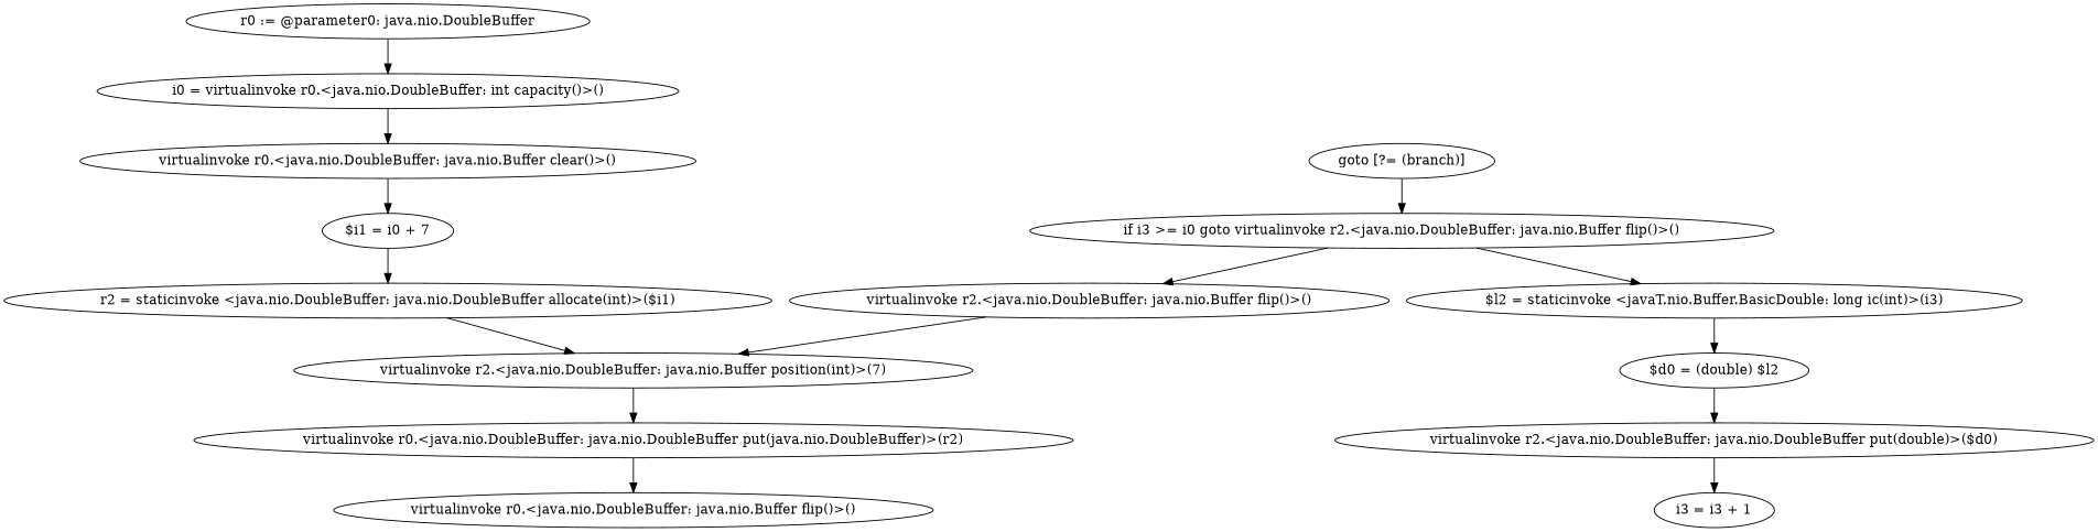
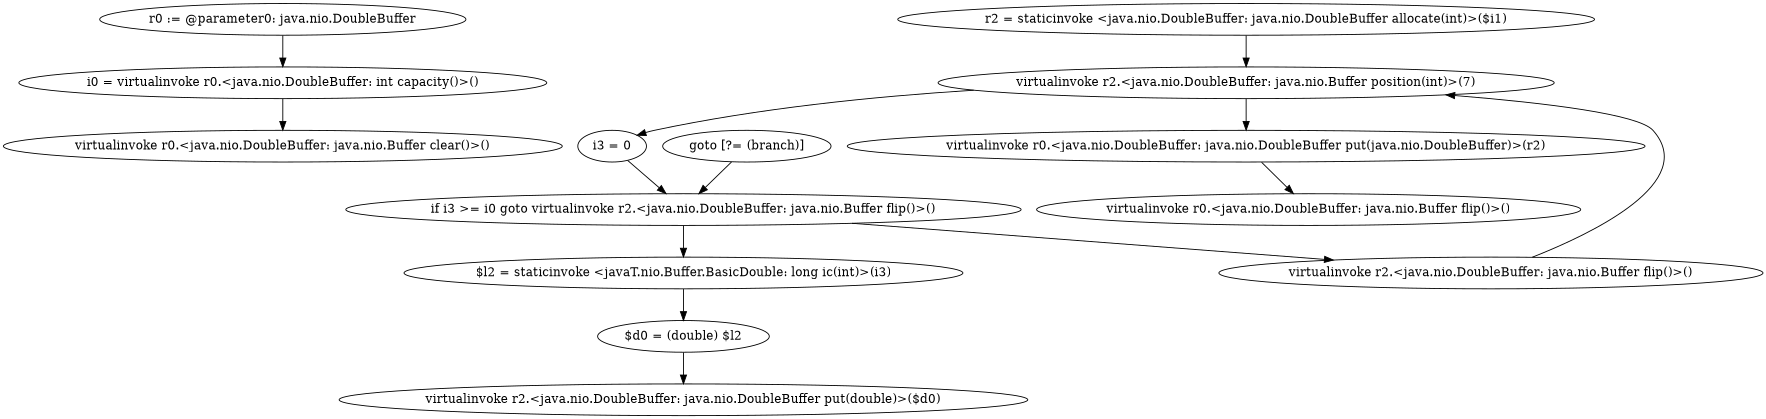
  digraph {
    "r0 := @parameter0: java.nio.DoubleBuffer"
    "i0 = virtualinvoke r0.<java.nio.DoubleBuffer: int capacity()>()"
    "virtualinvoke r0.<java.nio.DoubleBuffer: java.nio.Buffer clear()>()"
-   "$i1 = i0 + 7"
    "r2 = staticinvoke <java.nio.DoubleBuffer: java.nio.DoubleBuffer allocate(int)>($i1)"
    "virtualinvoke r2.<java.nio.DoubleBuffer: java.nio.Buffer position(int)>(7)"
+   "i3 = 0"
    "virtualinvoke r0.<java.nio.DoubleBuffer: java.nio.DoubleBuffer put(java.nio.DoubleBuffer)>(r2)"
    "if i3 >= i0 goto virtualinvoke r2.<java.nio.DoubleBuffer: java.nio.Buffer flip()>()"
    "virtualinvoke r0.<java.nio.DoubleBuffer: java.nio.Buffer flip()>()"
    "$l2 = staticinvoke <javaT.nio.Buffer.BasicDouble: long ic(int)>(i3)"
    "virtualinvoke r2.<java.nio.DoubleBuffer: java.nio.Buffer flip()>()"
    "$d0 = (double) $l2"
    "virtualinvoke r2.<java.nio.DoubleBuffer: java.nio.DoubleBuffer put(double)>($d0)"
-   "i3 = i3 + 1"
    "goto [?= (branch)]"
    "r0 := @parameter0: java.nio.DoubleBuffer" -> "i0 = virtualinvoke r0.<java.nio.DoubleBuffer: int capacity()>()"
    "i0 = virtualinvoke r0.<java.nio.DoubleBuffer: int capacity()>()" -> "virtualinvoke r0.<java.nio.DoubleBuffer: java.nio.Buffer clear()>()"
-   "virtualinvoke r0.<java.nio.DoubleBuffer: java.nio.Buffer clear()>()" -> "$i1 = i0 + 7"
-   "$i1 = i0 + 7" -> "r2 = staticinvoke <java.nio.DoubleBuffer: java.nio.DoubleBuffer allocate(int)>($i1)"
    "r2 = staticinvoke <java.nio.DoubleBuffer: java.nio.DoubleBuffer allocate(int)>($i1)" -> "virtualinvoke r2.<java.nio.DoubleBuffer: java.nio.Buffer position(int)>(7)"
+   "virtualinvoke r2.<java.nio.DoubleBuffer: java.nio.Buffer position(int)>(7)" -> "i3 = 0"
    "virtualinvoke r2.<java.nio.DoubleBuffer: java.nio.Buffer position(int)>(7)" -> "virtualinvoke r0.<java.nio.DoubleBuffer: java.nio.DoubleBuffer put(java.nio.DoubleBuffer)>(r2)"
+   "i3 = 0" -> "if i3 >= i0 goto virtualinvoke r2.<java.nio.DoubleBuffer: java.nio.Buffer flip()>()"
    "virtualinvoke r0.<java.nio.DoubleBuffer: java.nio.DoubleBuffer put(java.nio.DoubleBuffer)>(r2)" -> "virtualinvoke r0.<java.nio.DoubleBuffer: java.nio.Buffer flip()>()"
    "if i3 >= i0 goto virtualinvoke r2.<java.nio.DoubleBuffer: java.nio.Buffer flip()>()" -> "$l2 = staticinvoke <javaT.nio.Buffer.BasicDouble: long ic(int)>(i3)"
    "if i3 >= i0 goto virtualinvoke r2.<java.nio.DoubleBuffer: java.nio.Buffer flip()>()" -> "virtualinvoke r2.<java.nio.DoubleBuffer: java.nio.Buffer flip()>()"
    "$l2 = staticinvoke <javaT.nio.Buffer.BasicDouble: long ic(int)>(i3)" -> "$d0 = (double) $l2"
    "virtualinvoke r2.<java.nio.DoubleBuffer: java.nio.Buffer flip()>()" -> "virtualinvoke r2.<java.nio.DoubleBuffer: java.nio.Buffer position(int)>(7)"
    "$d0 = (double) $l2" -> "virtualinvoke r2.<java.nio.DoubleBuffer: java.nio.DoubleBuffer put(double)>($d0)"
-   "virtualinvoke r2.<java.nio.DoubleBuffer: java.nio.DoubleBuffer put(double)>($d0)" -> "i3 = i3 + 1"
    "goto [?= (branch)]" -> "if i3 >= i0 goto virtualinvoke r2.<java.nio.DoubleBuffer: java.nio.Buffer flip()>()"
  }
